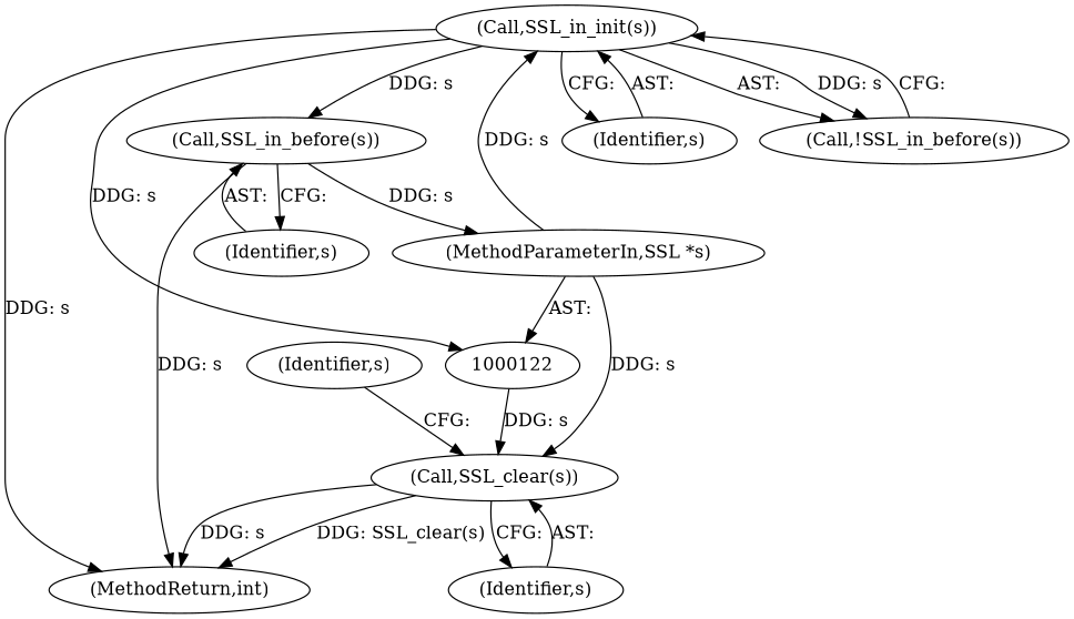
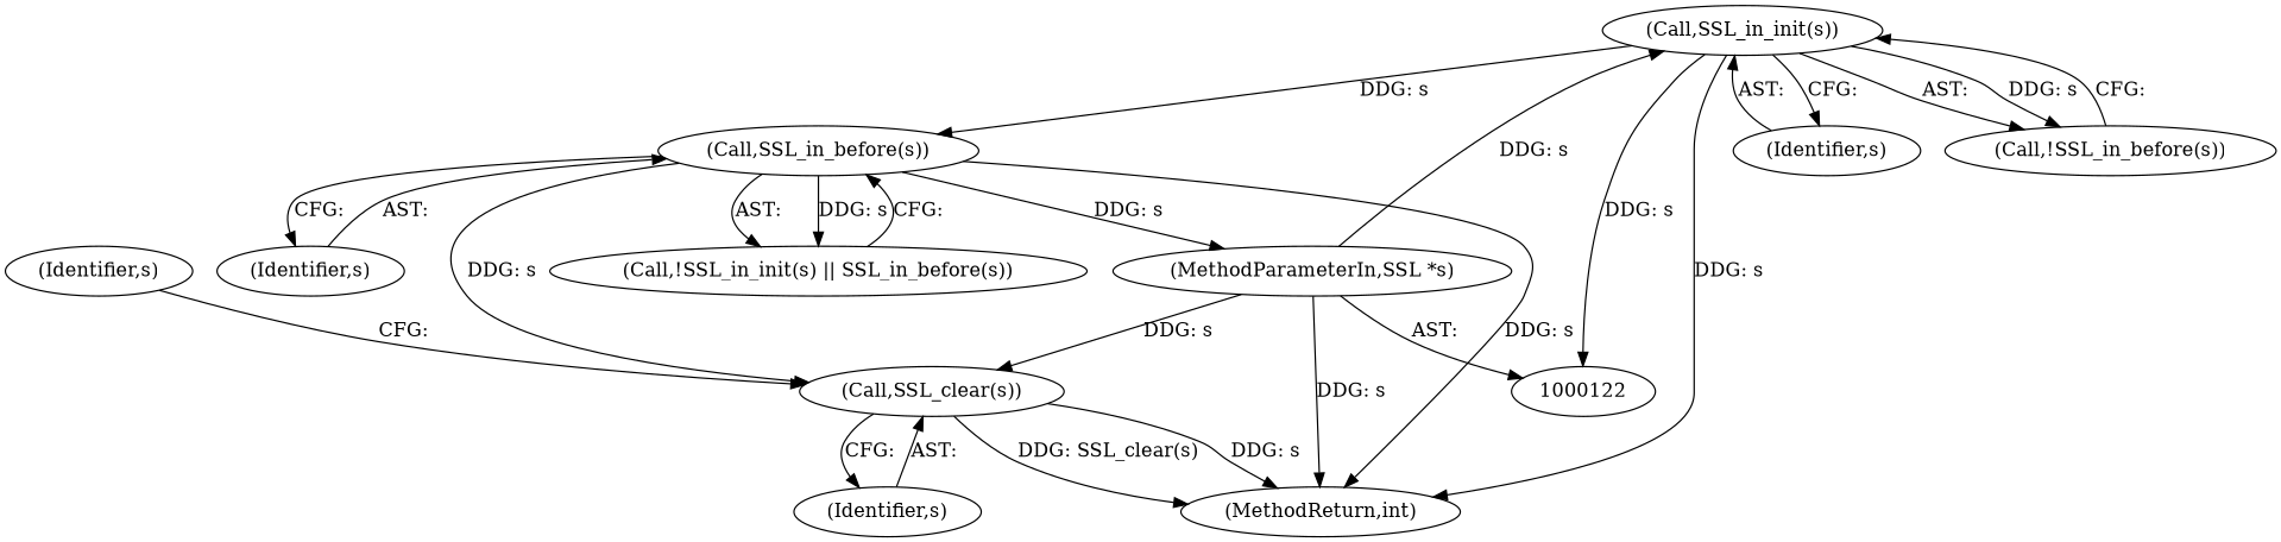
  digraph {
    n1 [label="(Call,SSL_clear(s))"]
    n2 [label="(MethodReturn,int)"]
    n3 [label="(Identifier,s)"]
    n4 [label="(Call,SSL_in_init(s))"]
    n5 [label="(Call,SSL_in_before(s))"]
    n6 [label="(Identifier,s)"]
    n7 [label="(Call,!SSL_in_before(s))"]
    1000122
    n9 [label="(MethodParameterIn,SSL *s)"]
+   n10 [label="(Call,!SSL_in_init(s) || SSL_in_before(s))"]
    n11 [label="(Identifier,s)"]
    n12 [label="(Identifier,s)"]
    n1 -> n2 [label="DDG: SSL_clear(s)"]
    n1 -> n2 [label="DDG: s"]
    n1 -> n3 [label="CFG: "]
    n3 -> n1 [label="AST: "]
    n4 -> n2 [label="DDG: s"]
    n4 -> n5 [label="DDG: s"]
    n4 -> n6 [label="CFG: "]
    n4 -> n7 [label="AST: "]
    n4 -> n7 [label="DDG: s"]
    n4 -> 1000122 [label="DDG: s"]
-   1000122 -> n1 [label="DDG: s"]
+   n5 -> n1 [label="DDG: s"]
    n5 -> n2 [label="DDG: s"]
    n5 -> n9 [label="DDG: s"]
+   n5 -> n10 [label="AST: "]
+   n5 -> n10 [label="DDG: s"]
    n5 -> n11 [label="CFG: "]
    n6 -> n4 [label="AST: "]
    n7 -> n4 [label="CFG: "]
    n9 -> n1 [label="DDG: s"]
+   n9 -> n2 [label="DDG: s"]
    n9 -> n4 [label="DDG: s"]
    n9 -> 1000122 [label="AST: "]
+   n10 -> n5 [label="CFG: "]
    n11 -> n5 [label="AST: "]
    n12 -> n1 [label="CFG: "]
  }
